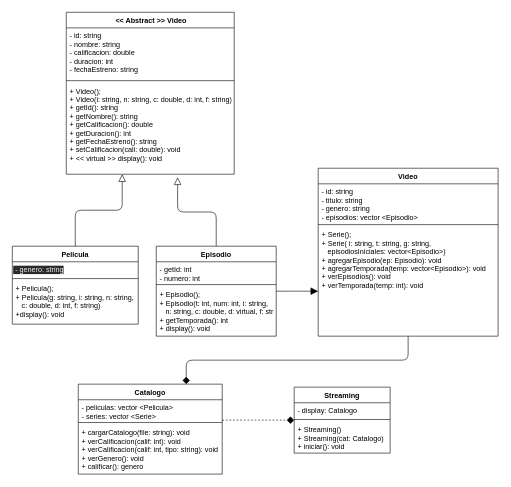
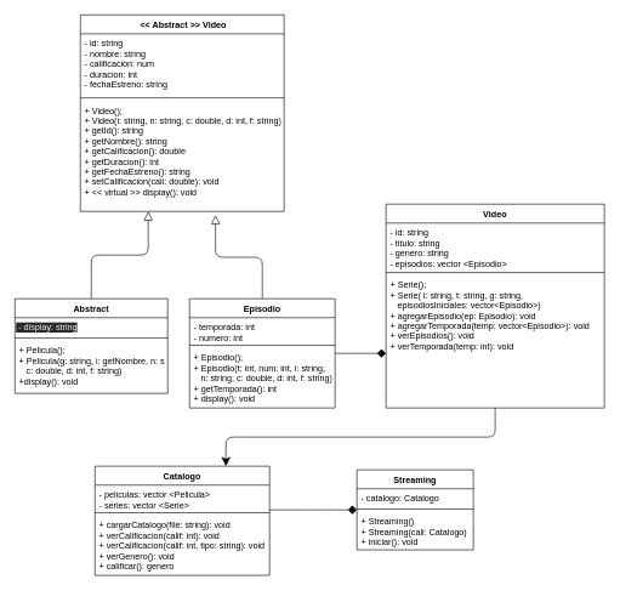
  <mxCell id="0" />
  <mxCell id="1" parent="0" />
  <mxCell id="2" style="edgeStyle=elbowEdgeStyle;html=1;elbow=vertical;endArrow=block;endFill=0;endSize=10;entryX=0.333;entryY=1;entryDx=0;entryDy=0;entryPerimeter=0;" parent="1" source="3" target="30" edge="1"><mxGeometry relative="1" as="geometry"><mxPoint x="210" y="240" as="targetPoint" /></mxGeometry></mxCell>
- <mxCell id="3" value="Pelicula" style="swimlane;fontStyle=1;align=center;verticalAlign=top;childLayout=stackLayout;horizontal=1;startSize=26;horizontalStack=0;resizeParent=1;resizeParentMax=0;resizeLast=0;collapsible=1;marginBottom=0;" parent="1" vertex="1"><mxGeometry x="20" y="410" width="210" height="130" as="geometry" /></mxCell>
- <mxCell id="4" value="&lt;span style=&quot;color: rgb(240 , 240 , 240) ; font-family: &amp;#34;helvetica&amp;#34; ; font-size: 12px ; font-style: normal ; font-weight: 400 ; letter-spacing: normal ; text-align: left ; text-indent: 0px ; text-transform: none ; word-spacing: 0px ; background-color: rgb(42 , 42 , 42) ; display: inline ; float: none&quot;&gt;&amp;nbsp;- genero: string&lt;/span&gt;" style="text;whiteSpace=wrap;html=1;" parent="3" vertex="1"><mxGeometry y="26" width="210" height="24" as="geometry" /></mxCell>
+ <mxCell id="3" value="Abstract" style="swimlane;fontStyle=1;align=center;verticalAlign=top;childLayout=stackLayout;horizontal=1;startSize=26;horizontalStack=0;resizeParent=1;resizeParentMax=0;resizeLast=0;collapsible=1;marginBottom=0;" parent="1" vertex="1"><mxGeometry x="20" y="410" width="210" height="130" as="geometry" /></mxCell>
+ <mxCell id="4" value="&lt;span style=&quot;color: rgb(240 , 240 , 240) ; font-family: &amp;#34;helvetica&amp;#34; ; font-size: 12px ; font-style: normal ; font-weight: 400 ; letter-spacing: normal ; text-align: left ; text-indent: 0px ; text-transform: none ; word-spacing: 0px ; background-color: rgb(42 , 42 , 42) ; display: inline ; float: none&quot;&gt;&amp;nbsp;- display: string&lt;/span&gt;" style="text;whiteSpace=wrap;html=1;" parent="3" vertex="1"><mxGeometry y="26" width="210" height="24" as="geometry" /></mxCell>
  <mxCell id="5" value="" style="line;strokeWidth=1;fillColor=none;align=left;verticalAlign=middle;spacingTop=-1;spacingLeft=3;spacingRight=3;rotatable=0;labelPosition=right;points=[];portConstraint=eastwest;" parent="3" vertex="1"><mxGeometry y="50" width="210" height="8" as="geometry" /></mxCell>
- <mxCell id="6" value="+ Pelicula();&#10;+ Pelicula(g: string, i: string, n: string, &#10;   c: double, d: int, f: string)&#10;+display(): void" style="text;strokeColor=none;fillColor=none;align=left;verticalAlign=top;spacingLeft=4;spacingRight=4;overflow=hidden;rotatable=0;points=[[0,0.5],[1,0.5]];portConstraint=eastwest;" parent="3" vertex="1"><mxGeometry y="58" width="210" height="72" as="geometry" /></mxCell>
+ <mxCell id="6" value="+ Pelicula();&#10;+ Pelicula(g: string, i: getNombre, n: string, &#10;   c: double, d: int, f: string)&#10;+display(): void" style="text;strokeColor=none;fillColor=none;align=left;verticalAlign=top;spacingLeft=4;spacingRight=4;overflow=hidden;rotatable=0;points=[[0,0.5],[1,0.5]];portConstraint=eastwest;" parent="3" vertex="1"><mxGeometry y="58" width="210" height="72" as="geometry" /></mxCell>
  <mxCell id="7" style="edgeStyle=elbowEdgeStyle;html=1;elbow=vertical;endArrow=block;endFill=0;endSize=10;entryX=0.663;entryY=1.034;entryDx=0;entryDy=0;entryPerimeter=0;" parent="1" source="14" target="30" edge="1"><mxGeometry relative="1" as="geometry" /></mxCell>
- <mxCell id="8" style="edgeStyle=elbowEdgeStyle;elbow=vertical;html=1;entryX=0.75;entryY=0;entryDx=0;entryDy=0;endArrow=diamond;endFill=1;endSize=10;" parent="1" source="9" target="19" edge="1"><mxGeometry relative="1" as="geometry" /></mxCell>
+ <mxCell id="8" style="edgeStyle=elbowEdgeStyle;elbow=vertical;html=1;entryX=0.75;entryY=0;entryDx=0;entryDy=0;endArrow=classic;endFill=1;endSize=10;" parent="1" source="9" target="19" edge="1"><mxGeometry relative="1" as="geometry" /></mxCell>
  <mxCell id="9" value="Video" style="swimlane;fontStyle=1;align=center;verticalAlign=top;childLayout=stackLayout;horizontal=1;startSize=26;horizontalStack=0;resizeParent=1;resizeParentMax=0;resizeLast=0;collapsible=1;marginBottom=0;" parent="1" vertex="1"><mxGeometry x="530" y="280" width="300" height="280" as="geometry" /></mxCell>
  <mxCell id="10" value="- id: string&#10;- titulo: string&#10;- genero: string&#10;- episodios: vector &lt;Episodio&gt;" style="text;strokeColor=none;fillColor=none;align=left;verticalAlign=top;spacingLeft=4;spacingRight=4;overflow=hidden;rotatable=0;points=[[0,0.5],[1,0.5]];portConstraint=eastwest;" parent="9" vertex="1"><mxGeometry y="26" width="300" height="64" as="geometry" /></mxCell>
  <mxCell id="11" value="" style="line;strokeWidth=1;fillColor=none;align=left;verticalAlign=middle;spacingTop=-1;spacingLeft=3;spacingRight=3;rotatable=0;labelPosition=right;points=[];portConstraint=eastwest;" parent="9" vertex="1"><mxGeometry y="90" width="300" height="8" as="geometry" /></mxCell>
  <mxCell id="12" value="+ Serie();&#10;+ Serie( i: string, t: string, g: string, &#10;   episodiosIniciales: vector&lt;Episodio&gt;)&#10;+ agregarEpisodio(ep: Episodio): void&#10;+ agregarTemporada(temp: vector&lt;Episodio&gt;): void&#10;+ verEpisodios(): void&#10;+ verTemporada(temp: int): void" style="text;strokeColor=none;fillColor=none;align=left;verticalAlign=top;spacingLeft=4;spacingRight=4;overflow=hidden;rotatable=0;points=[[0,0.5],[1,0.5]];portConstraint=eastwest;" parent="9" vertex="1"><mxGeometry y="98" width="300" height="182" as="geometry" /></mxCell>
- <mxCell id="13" style="edgeStyle=elbowEdgeStyle;elbow=vertical;html=1;endArrow=block;endFill=1;endSize=10;" parent="1" source="14" target="9" edge="1"><mxGeometry relative="1" as="geometry" /></mxCell>
+ <mxCell id="13" style="edgeStyle=elbowEdgeStyle;elbow=vertical;html=1;endArrow=diamond;endFill=1;endSize=10;" parent="1" source="14" target="9" edge="1"><mxGeometry relative="1" as="geometry" /></mxCell>
  <mxCell id="14" value="Episodio" style="swimlane;fontStyle=1;align=center;verticalAlign=top;childLayout=stackLayout;horizontal=1;startSize=26;horizontalStack=0;resizeParent=1;resizeParentMax=0;resizeLast=0;collapsible=1;marginBottom=0;" parent="1" vertex="1"><mxGeometry x="260" y="410" width="200" height="150" as="geometry" /></mxCell>
- <mxCell id="15" value="- getId: int&#10;- numero: int" style="text;strokeColor=none;fillColor=none;align=left;verticalAlign=top;spacingLeft=4;spacingRight=4;overflow=hidden;rotatable=0;points=[[0,0.5],[1,0.5]];portConstraint=eastwest;" parent="14" vertex="1"><mxGeometry y="26" width="200" height="34" as="geometry" /></mxCell>
+ <mxCell id="15" value="- temporada: int&#10;- numero: int" style="text;strokeColor=none;fillColor=none;align=left;verticalAlign=top;spacingLeft=4;spacingRight=4;overflow=hidden;rotatable=0;points=[[0,0.5],[1,0.5]];portConstraint=eastwest;" parent="14" vertex="1"><mxGeometry y="26" width="200" height="34" as="geometry" /></mxCell>
  <mxCell id="16" value="" style="line;strokeWidth=1;fillColor=none;align=left;verticalAlign=middle;spacingTop=-1;spacingLeft=3;spacingRight=3;rotatable=0;labelPosition=right;points=[];portConstraint=eastwest;" parent="14" vertex="1"><mxGeometry y="60" width="200" height="8" as="geometry" /></mxCell>
- <mxCell id="17" value="+ Episodio();&#10;+ Episodio(t: int, num: int, i: string, &#10;   n: string, c: double, d: virtual, f: string)&#10;+ getTemporada(): int&#10;+ display(): void" style="text;strokeColor=none;fillColor=none;align=left;verticalAlign=top;spacingLeft=4;spacingRight=4;overflow=hidden;rotatable=0;points=[[0,0.5],[1,0.5]];portConstraint=eastwest;" parent="14" vertex="1"><mxGeometry y="68" width="200" height="82" as="geometry" /></mxCell>
- <mxCell id="18" style="edgeStyle=elbowEdgeStyle;elbow=vertical;html=1;endArrow=diamond;endFill=1;endSize=10;dashed=1;" parent="1" source="19" target="23" edge="1"><mxGeometry relative="1" as="geometry" /></mxCell>
+ <mxCell id="17" value="+ Episodio();&#10;+ Episodio(t: int, num: int, i: string, &#10;   n: string, c: double, d: int, f: string)&#10;+ getTemporada(): int&#10;+ display(): void" style="text;strokeColor=none;fillColor=none;align=left;verticalAlign=top;spacingLeft=4;spacingRight=4;overflow=hidden;rotatable=0;points=[[0,0.5],[1,0.5]];portConstraint=eastwest;" parent="14" vertex="1"><mxGeometry y="68" width="200" height="82" as="geometry" /></mxCell>
+ <mxCell id="18" style="edgeStyle=elbowEdgeStyle;elbow=vertical;html=1;endArrow=diamond;endFill=1;endSize=10;" parent="1" source="19" target="23" edge="1"><mxGeometry relative="1" as="geometry" /></mxCell>
  <mxCell id="19" value="Catalogo" style="swimlane;fontStyle=1;align=center;verticalAlign=top;childLayout=stackLayout;horizontal=1;startSize=26;horizontalStack=0;resizeParent=1;resizeParentMax=0;resizeLast=0;collapsible=1;marginBottom=0;" parent="1" vertex="1"><mxGeometry x="130" y="640" width="240" height="150" as="geometry" /></mxCell>
  <mxCell id="20" value="- peliculas: vector &lt;Pelicula&gt;&#10;- series: vector &lt;Serie&gt;" style="text;strokeColor=none;fillColor=none;align=left;verticalAlign=top;spacingLeft=4;spacingRight=4;overflow=hidden;rotatable=0;points=[[0,0.5],[1,0.5]];portConstraint=eastwest;" parent="19" vertex="1"><mxGeometry y="26" width="240" height="34" as="geometry" /></mxCell>
  <mxCell id="21" value="" style="line;strokeWidth=1;fillColor=none;align=left;verticalAlign=middle;spacingTop=-1;spacingLeft=3;spacingRight=3;rotatable=0;labelPosition=right;points=[];portConstraint=eastwest;" parent="19" vertex="1"><mxGeometry y="60" width="240" height="8" as="geometry" /></mxCell>
  <mxCell id="22" value="+ cargarCatalogo(file: string): void&#10;+ verCalificacion(calif: int): void&#10;+ verCalificacion(calif: int, tipo: string): void&#10;+ verGenero(): void&#10;+ calificar(): genero&#10;" style="text;strokeColor=none;fillColor=none;align=left;verticalAlign=top;spacingLeft=4;spacingRight=4;overflow=hidden;rotatable=0;points=[[0,0.5],[1,0.5]];portConstraint=eastwest;" parent="19" vertex="1"><mxGeometry y="68" width="240" height="82" as="geometry" /></mxCell>
  <mxCell id="23" value="Streaming" style="swimlane;fontStyle=1;align=center;verticalAlign=top;childLayout=stackLayout;horizontal=1;startSize=26;horizontalStack=0;resizeParent=1;resizeParentMax=0;resizeLast=0;collapsible=1;marginBottom=0;" parent="1" vertex="1"><mxGeometry x="490" y="645" width="160" height="110" as="geometry" /></mxCell>
- <mxCell id="24" value="- display: Catalogo" style="text;strokeColor=none;fillColor=none;align=left;verticalAlign=top;spacingLeft=4;spacingRight=4;overflow=hidden;rotatable=0;points=[[0,0.5],[1,0.5]];portConstraint=eastwest;" parent="23" vertex="1"><mxGeometry y="26" width="160" height="24" as="geometry" /></mxCell>
+ <mxCell id="24" value="- catalogo: Catalogo" style="text;strokeColor=none;fillColor=none;align=left;verticalAlign=top;spacingLeft=4;spacingRight=4;overflow=hidden;rotatable=0;points=[[0,0.5],[1,0.5]];portConstraint=eastwest;" parent="23" vertex="1"><mxGeometry y="26" width="160" height="24" as="geometry" /></mxCell>
  <mxCell id="25" value="" style="line;strokeWidth=1;fillColor=none;align=left;verticalAlign=middle;spacingTop=-1;spacingLeft=3;spacingRight=3;rotatable=0;labelPosition=right;points=[];portConstraint=eastwest;" parent="23" vertex="1"><mxGeometry y="50" width="160" height="8" as="geometry" /></mxCell>
- <mxCell id="26" value="+ Streaming()&#10;+ Streaming(cat: Catalogo)&#10;+ iniciar(): void" style="text;strokeColor=none;fillColor=none;align=left;verticalAlign=top;spacingLeft=4;spacingRight=4;overflow=hidden;rotatable=0;points=[[0,0.5],[1,0.5]];portConstraint=eastwest;" parent="23" vertex="1"><mxGeometry y="58" width="160" height="52" as="geometry" /></mxCell>
+ <mxCell id="26" value="+ Streaming()&#10;+ Streaming(cali: Catalogo)&#10;+ iniciar(): void" style="text;strokeColor=none;fillColor=none;align=left;verticalAlign=top;spacingLeft=4;spacingRight=4;overflow=hidden;rotatable=0;points=[[0,0.5],[1,0.5]];portConstraint=eastwest;" parent="23" vertex="1"><mxGeometry y="58" width="160" height="52" as="geometry" /></mxCell>
  <mxCell id="27" value=" &lt;&lt; Abstract &gt;&gt; Video" style="swimlane;fontStyle=1;align=center;verticalAlign=top;childLayout=stackLayout;horizontal=1;startSize=26;horizontalStack=0;resizeParent=1;resizeParentMax=0;resizeLast=0;collapsible=1;marginBottom=0;" parent="1" vertex="1"><mxGeometry x="110" y="20" width="280" height="270" as="geometry" /></mxCell>
- <mxCell id="28" value="- id: string&#10;- nombre: string&#10;- calificacion: double&#10;- duracion: int&#10;- fechaEstreno: string" style="text;strokeColor=none;fillColor=none;align=left;verticalAlign=top;spacingLeft=4;spacingRight=4;overflow=hidden;rotatable=0;points=[[0,0.5],[1,0.5]];portConstraint=eastwest;" parent="27" vertex="1"><mxGeometry y="26" width="280" height="84" as="geometry" /></mxCell>
+ <mxCell id="28" value="- id: string&#10;- nombre: string&#10;- calificacion: num&#10;- duracion: int&#10;- fechaEstreno: string" style="text;strokeColor=none;fillColor=none;align=left;verticalAlign=top;spacingLeft=4;spacingRight=4;overflow=hidden;rotatable=0;points=[[0,0.5],[1,0.5]];portConstraint=eastwest;" parent="27" vertex="1"><mxGeometry y="26" width="280" height="84" as="geometry" /></mxCell>
  <mxCell id="29" value="" style="line;strokeWidth=1;fillColor=none;align=left;verticalAlign=middle;spacingTop=-1;spacingLeft=3;spacingRight=3;rotatable=0;labelPosition=right;points=[];portConstraint=eastwest;" parent="27" vertex="1"><mxGeometry y="110" width="280" height="8" as="geometry" /></mxCell>
  <mxCell id="30" value="+ Video();&#10;+ Video(i: string, n: string, c: double, d: int, f: string)&#10;+ getId(): string&#10;+ getNombre(): string&#10;+ getCalificacion(): double&#10;+ getDuracion(): int&#10;+ getFechaEstreno(): string&#10;+ setCalificacion(cali: double): void&#10;+ &lt;&lt; virtual &gt;&gt; display(): void" style="text;strokeColor=none;fillColor=none;align=left;verticalAlign=top;spacingLeft=4;spacingRight=4;overflow=hidden;rotatable=0;points=[[0,0.5],[1,0.5]];portConstraint=eastwest;" parent="27" vertex="1"><mxGeometry y="118" width="280" height="152" as="geometry" /></mxCell>
